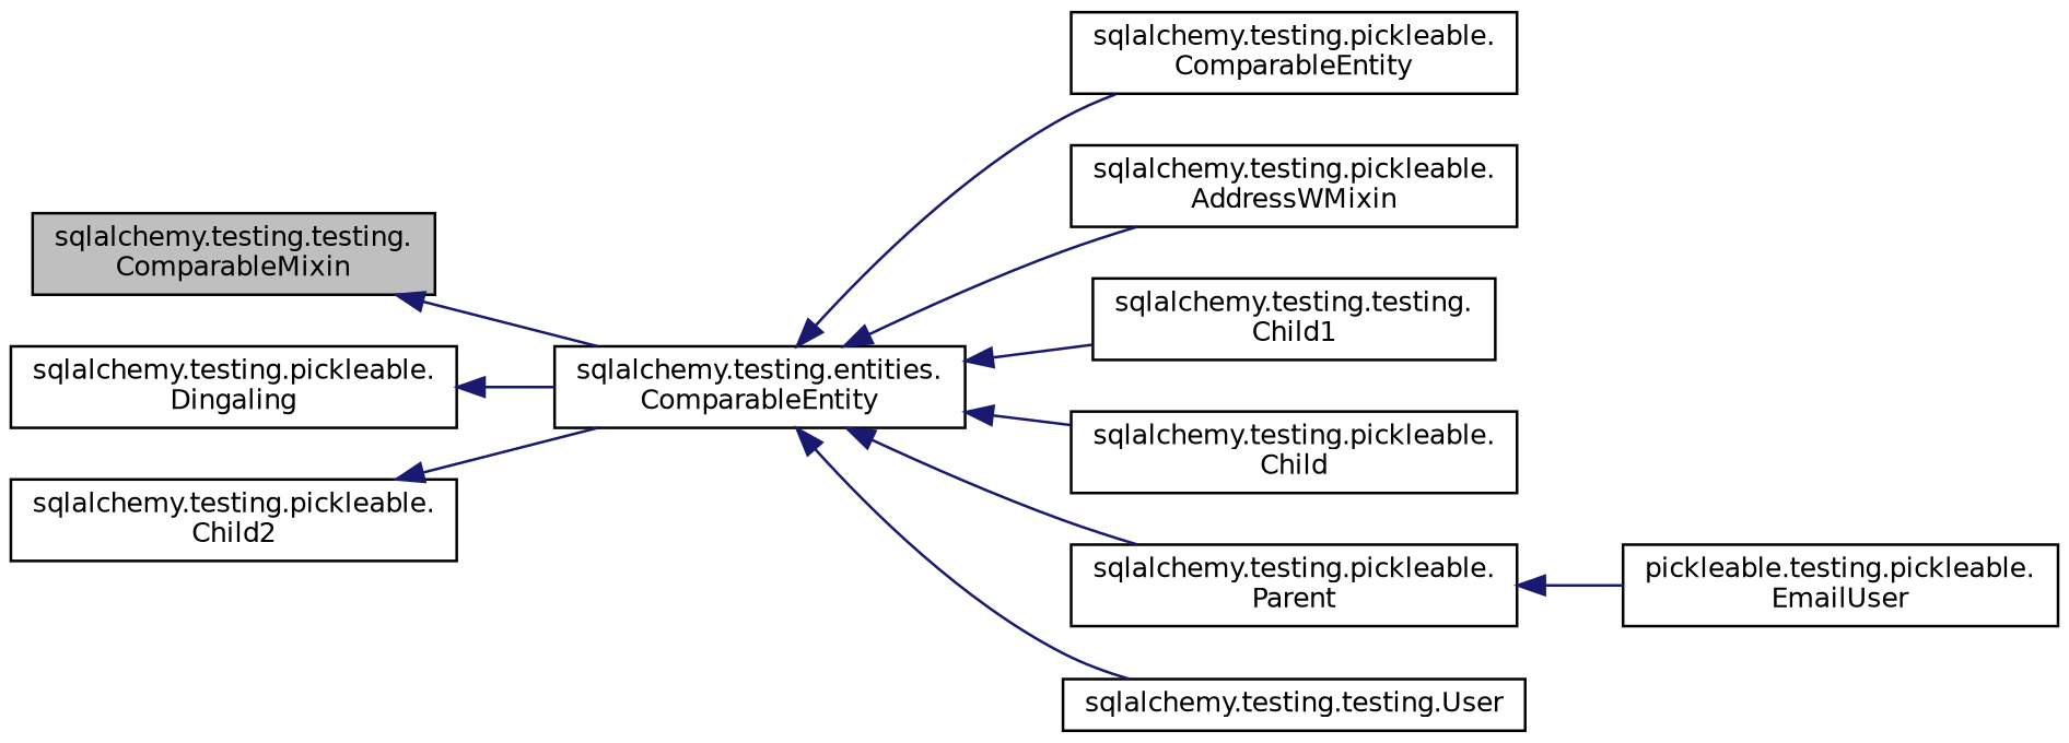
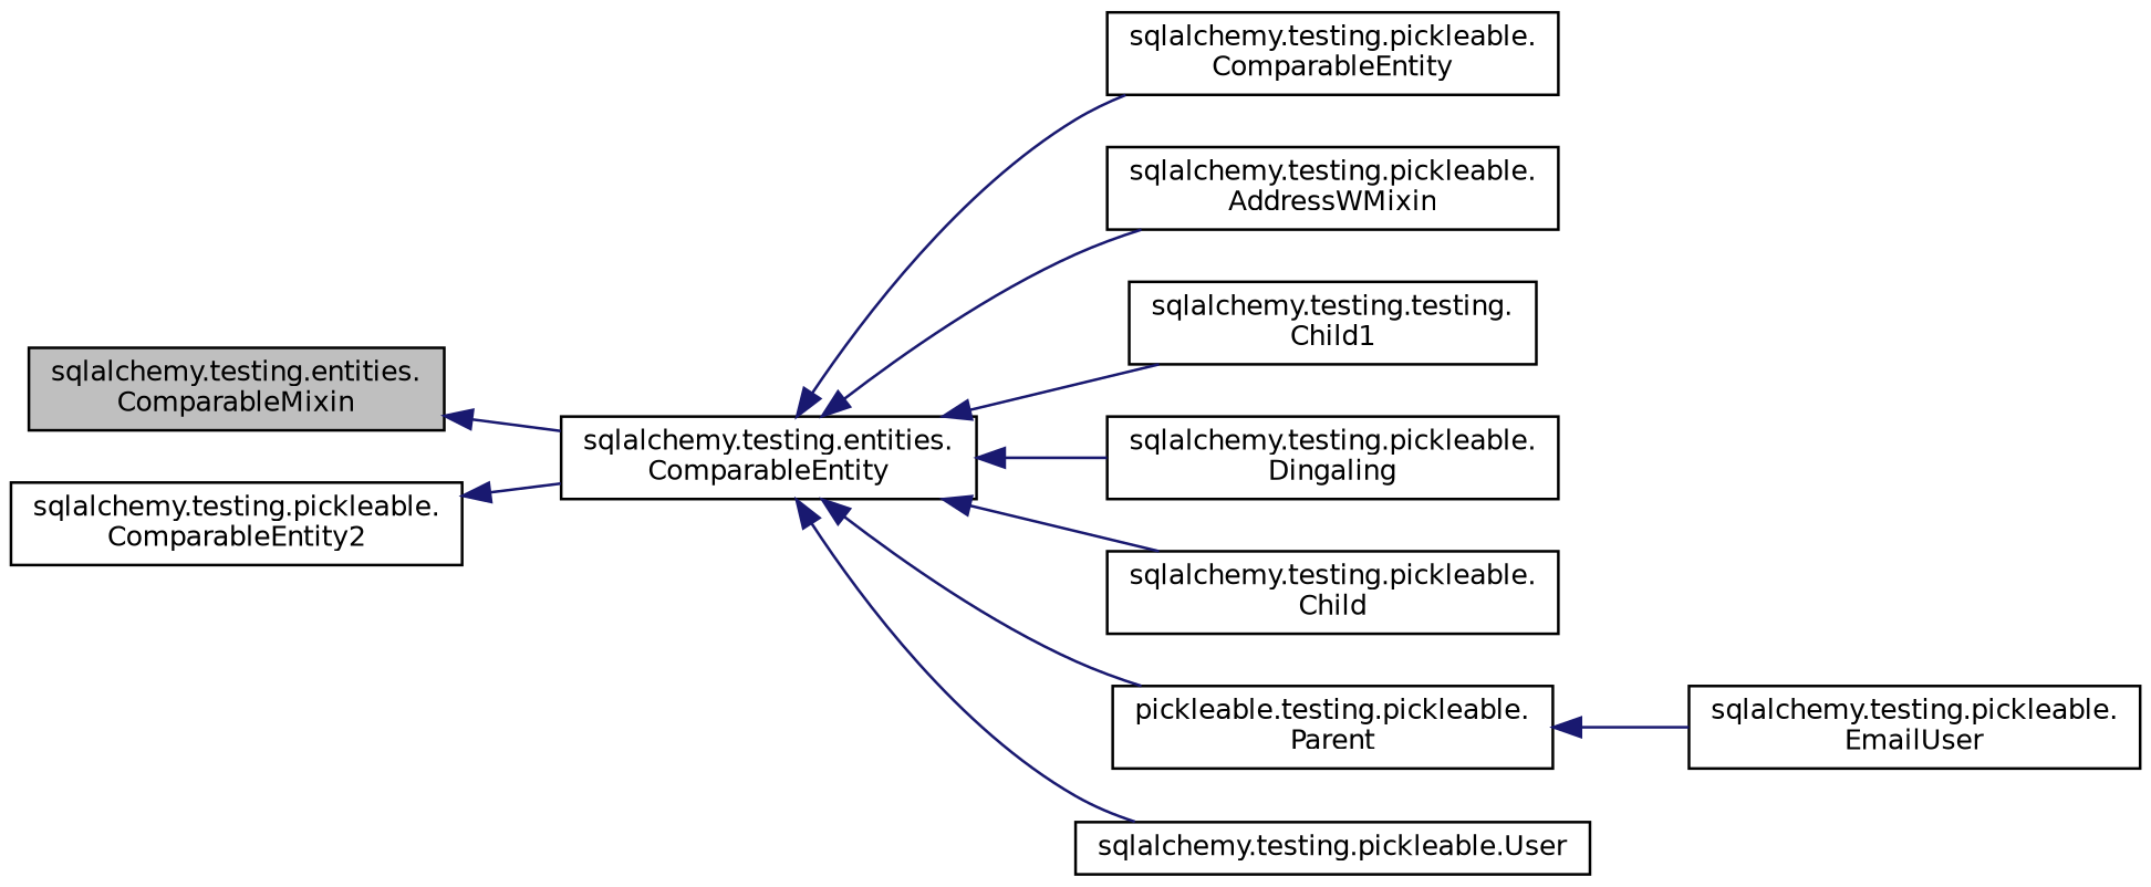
  digraph {
    rankdir=LR
    node [color=black fillcolor=white fontname=Helvetica fontsize=10 shape=record style=filled]
    edge [color=midnightblue dir=back fontname=Helvetica fontsize=10 labelfontname=Helvetica labelfontsize=10 style=solid]
-   n1 [fillcolor=grey75 fontcolor=black height=0.2 label="sqlalchemy.testing.testing.\lComparableMixin" width=0.4]
+   n1 [fillcolor=grey75 fontcolor=black height=0.2 label="sqlalchemy.testing.entities.\lComparableMixin" width=0.4]
    n2 [height=0.2 label="sqlalchemy.testing.entities.\lComparableEntity" width=0.4]
    n3 [height=0.2 label="sqlalchemy.testing.pickleable.\lComparableEntity" width=0.4]
    n4 [height=0.2 label="sqlalchemy.testing.pickleable.\lAddressWMixin" width=0.4]
    n5 [height=0.2 label="sqlalchemy.testing.testing.\lChild1" width=0.4]
    n6 [height=0.2 label="sqlalchemy.testing.pickleable.\lDingaling" width=0.4]
    n7 [height=0.2 label="sqlalchemy.testing.pickleable.\lChild" width=0.4]
-   n8 [height=0.2 label="sqlalchemy.testing.pickleable.\lParent" width=0.4]
-   n9 [height=0.2 label="sqlalchemy.testing.testing.User" width=0.4]
-   n10 [height=0.2 label="sqlalchemy.testing.pickleable.\lChild2" width=0.4]
-   n11 [height=0.2 label="pickleable.testing.pickleable.\lEmailUser" width=0.4]
+   n8 [height=0.2 label="pickleable.testing.pickleable.\lParent" width=0.4]
+   n9 [height=0.2 label="sqlalchemy.testing.pickleable.User" width=0.4]
+   n10 [height=0.2 label="sqlalchemy.testing.pickleable.\lComparableEntity2" width=0.4]
+   n11 [height=0.2 label="sqlalchemy.testing.pickleable.\lEmailUser" width=0.4]
    n1 -> n2
    n2 -> n3
    n2 -> n4
    n2 -> n5
-   n6 -> n2
+   n2 -> n6
    n2 -> n7
    n2 -> n8
    n2 -> n9
    n8 -> n11
    n10 -> n2
  }
